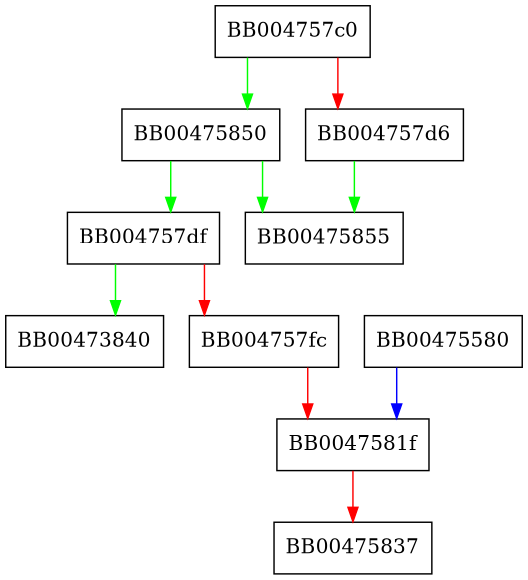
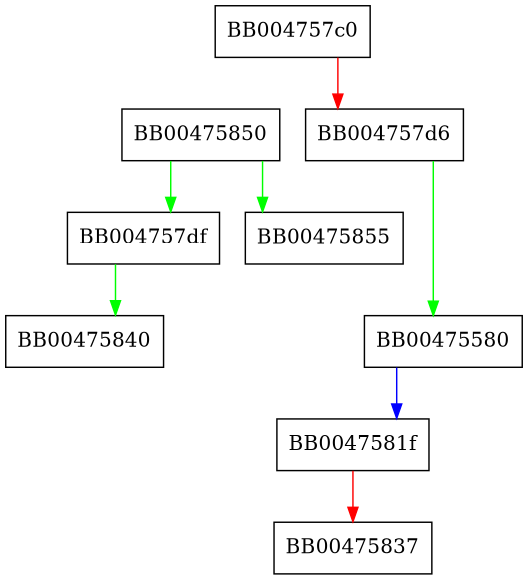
  digraph {
    splines=ortho
    node [shape=box]
    edge [color=green]
    BB004757c0
    BB00475850
    BB004757d6
    BB004757df
    BB00475855
    n6 [label=BB00475580]
-   BB00475840 [label=BB00473840]
-   BB004757fc
+   BB00475840
    BB0047581f
    BB00475837
-   BB004757c0 -> BB00475850
    BB004757c0 -> BB004757d6 [color=red]
    BB00475850 -> BB004757df
    BB00475850 -> BB00475855
-   BB004757d6 -> BB00475855
+   BB004757d6 -> n6
    BB004757df -> BB00475840
-   BB004757df -> BB004757fc [color=red]
    n6 -> BB0047581f [color=blue]
-   BB004757fc -> BB0047581f [color=red]
    BB0047581f -> BB00475837 [color=red]
  }
